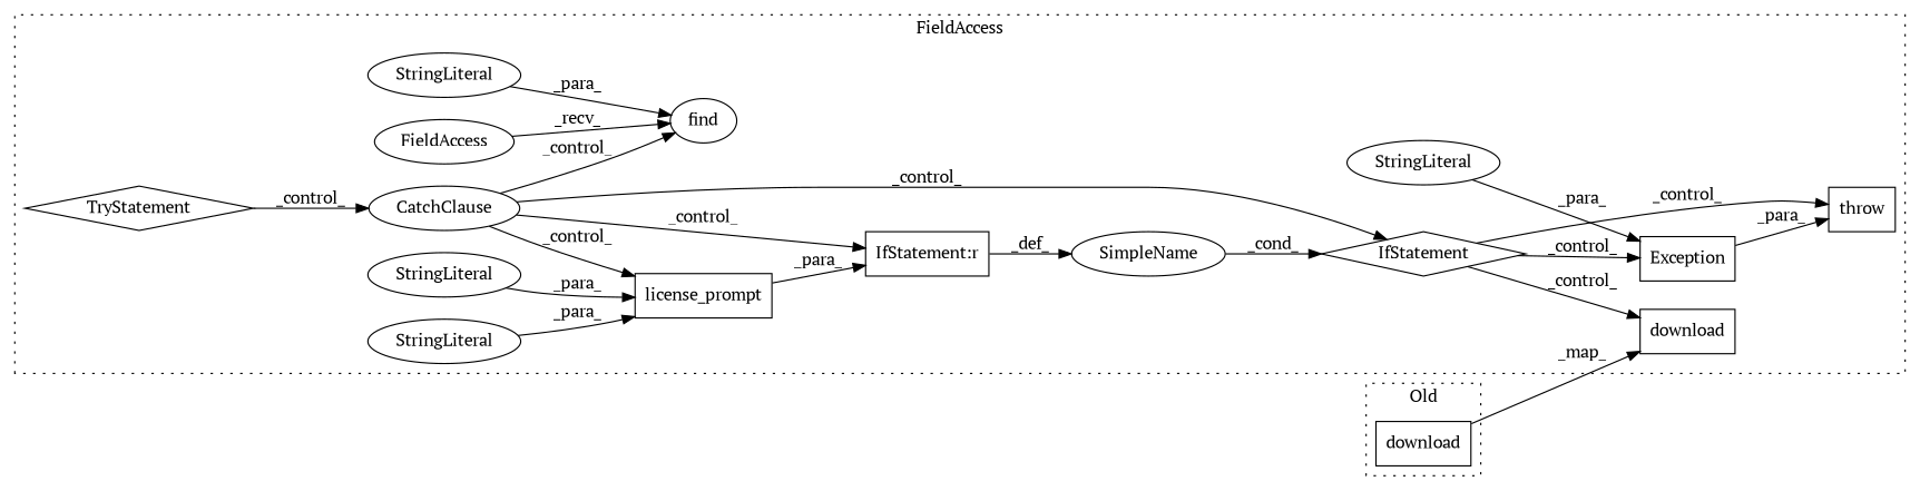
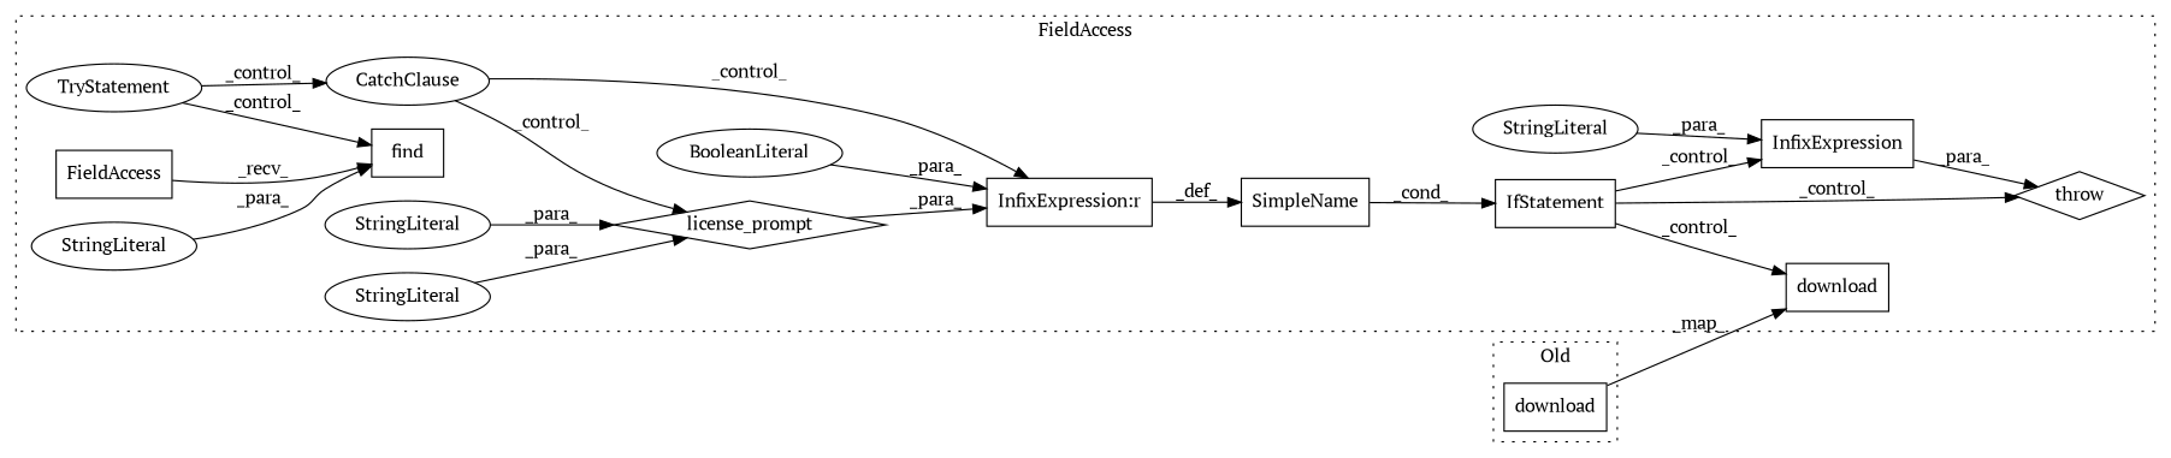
  digraph {
    fontname="PT Serif"
    rankdir=LR
    node [a=32 fontname="PT Serif" l="9,1" shape=box]
    edge [fontname="PT Serif"]
    n1 [label=download s="869,885"]
-   n2 [a=54 l=4 label=TryStatement s=582 shape=diamond]
-   n3 [a=53 l=6 label=throw s=768]
-   n4 [a=27 l=4 label="IfStatement:r" s=747]
-   n5 [l="5,1" label=find s="604,627" shape=ellipse]
-   n6 [a=22 l=9 label=FieldAccess s=594 shape=ellipse]
-   n8 [a=25 l="4,2" label=IfStatement s="681,756" shape=diamond]
-   n9 [a=42 label=SimpleName shape=ellipse l=""]
-   n10 [l="15,1" label=license_prompt s="685,746"]
+   n2 [a=54 l=4 label=TryStatement s=582 shape=ellipse]
+   n3 [a=53 l=6 label=throw s=768 shape=diamond]
+   n4 [a=27 l=4 label="InfixExpression:r" s=747]
+   n5 [l="5,1" label=find s="604,627"]
+   n6 [a=22 l=9 label=FieldAccess s=594]
+   n7 [a=9 l=5 label=BooleanLiteral s=751 shape=ellipse]
+   n8 [a=25 l="4,2" label=IfStatement s="681,756"]
+   n9 [a=42 label=SimpleName l=""]
+   n10 [l="15,1" label=license_prompt s="685,746" shape=diamond]
    n11 [a=12 l="11,2" label=CatchClause s="637,671" shape=ellipse]
    n12 [a=45 l=18 label=StringLiteral s=609 shape=ellipse]
    n13 [a=45 l=32 label=StringLiteral s=714 shape=ellipse]
    n14 [a=45 l=13 label=StringLiteral s=700 shape=ellipse]
-   n15 [l="10,1" label=Exception s="774,847"]
+   n15 [l="10,1" label=InfixExpression s="774,847"]
    n16 [a=45 l=63 label=StringLiteral s=784 shape=ellipse]
    n17 [label=download s="194,210"]
    subgraph cluster_1 {
      label=FieldAccess
      style=dotted
      n1
      n2
      n3
      n4
      n5
      n6
+     n7
      n8
      n9
      n10
      n11
      n12
      n13
      n14
      n15
      n16
    }
    subgraph cluster_2 {
      label=Old
      style=dotted
      n17
    }
-   n11 -> n5 [label=_control_]
+   n2 -> n5 [label=_control_]
    n2 -> n11 [label=_control_]
    n4 -> n9 [label=_def_]
    n6 -> n5 [label=_recv_]
+   n7 -> n4 [label=_para_]
    n8 -> n1 [label=_control_]
    n8 -> n3 [label=_control_]
    n8 -> n15 [label=_control_]
    n9 -> n8 [label=_cond_]
    n10 -> n4 [label=_para_]
    n11 -> n4 [label=_control_]
-   n11 -> n8 [label=_control_]
    n11 -> n10 [label=_control_]
    n12 -> n5 [label=_para_]
    n13 -> n10 [label=_para_]
    n14 -> n10 [label=_para_]
    n15 -> n3 [label=_para_]
    n16 -> n15 [label=_para_]
    n17 -> n1 [label=_map_]
  }
